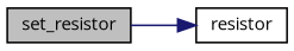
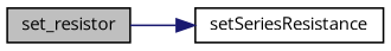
  digraph {
    rankdir=LR
    fontname="Open Sans"
    node [color=black fontname="Open Sans" fontsize=10 shape=record style=filled]
    n1 [fillcolor=grey75 fontcolor=black height=0.2 label=set_resistor width=0.4]
-   n2 [fillcolor=white height=0.2 label=resistor width=0.4]
+   n2 [fillcolor=white height=0.2 label=setSeriesResistance width=0.4]
    n1 -> n2 [color=midnightblue fontname="Open Sans" fontsize=10 labelfontname=Helvetica labelfontsize=10 style=solid]
  }
